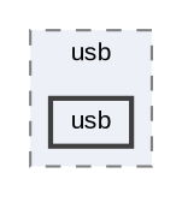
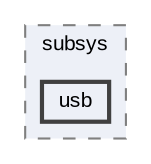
  digraph {
    compound=true
    fontname="Liberation Sans"
    n1 [color=grey25 fillcolor="#edf0f7" fontname="Liberation Sans" fontsize=10 height=0.2 label=usb shape=box style="filled,bold" width=0.4]
    subgraph cluster_1 {
      bgcolor="#edf0f7"
      fontsize=10
-     label=usb
+     label=subsys
      pencolor=grey50
      style="filled,dashed"
      n1
    }
  }
